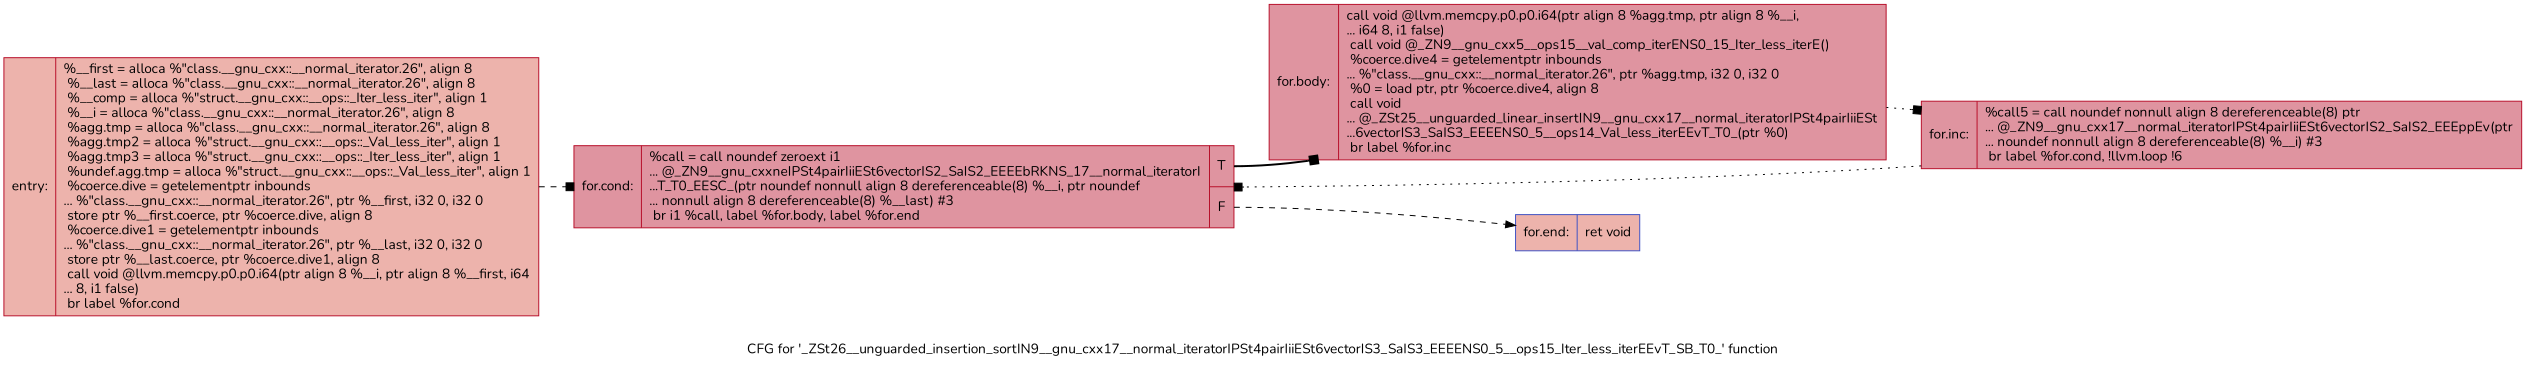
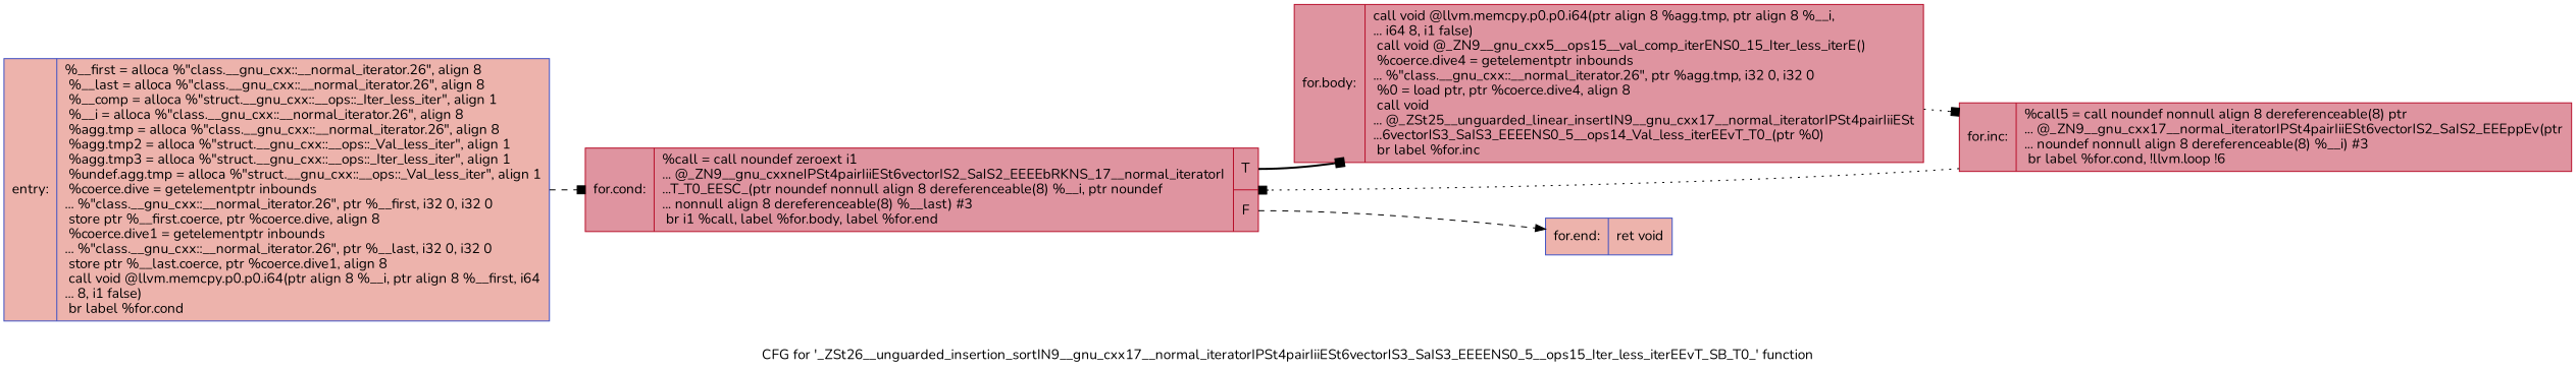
  digraph {
    label="CFG for '_ZSt26__unguarded_insertion_sortIN9__gnu_cxx17__normal_iteratorIPSt4pairIiiESt6vectorIS3_SaIS3_EEEENS0_5__ops15_Iter_less_iterEEvT_SB_T0_' function"
    rankdir=LR
    fontname=Nunito
    node [color="#b70d28ff" fillcolor="#b70d2870" fontname=Nunito shape=record style=filled]
    edge [style=dashed arrowhead=box fontname=Nunito]
-   n1 [fillcolor="#d6524470" label="{entry:\l|  %__first = alloca %\"class.__gnu_cxx::__normal_iterator.26\", align 8\l  %__last = alloca %\"class.__gnu_cxx::__normal_iterator.26\", align 8\l  %__comp = alloca %\"struct.__gnu_cxx::__ops::_Iter_less_iter\", align 1\l  %__i = alloca %\"class.__gnu_cxx::__normal_iterator.26\", align 8\l  %agg.tmp = alloca %\"class.__gnu_cxx::__normal_iterator.26\", align 8\l  %agg.tmp2 = alloca %\"struct.__gnu_cxx::__ops::_Val_less_iter\", align 1\l  %agg.tmp3 = alloca %\"struct.__gnu_cxx::__ops::_Iter_less_iter\", align 1\l  %undef.agg.tmp = alloca %\"struct.__gnu_cxx::__ops::_Val_less_iter\", align 1\l  %coerce.dive = getelementptr inbounds\l... %\"class.__gnu_cxx::__normal_iterator.26\", ptr %__first, i32 0, i32 0\l  store ptr %__first.coerce, ptr %coerce.dive, align 8\l  %coerce.dive1 = getelementptr inbounds\l... %\"class.__gnu_cxx::__normal_iterator.26\", ptr %__last, i32 0, i32 0\l  store ptr %__last.coerce, ptr %coerce.dive1, align 8\l  call void @llvm.memcpy.p0.p0.i64(ptr align 8 %__i, ptr align 8 %__first, i64\l... 8, i1 false)\l  br label %for.cond\l}"]
+   n1 [color="#3d50c3ff" fillcolor="#d6524470" label="{entry:\l|  %__first = alloca %\"class.__gnu_cxx::__normal_iterator.26\", align 8\l  %__last = alloca %\"class.__gnu_cxx::__normal_iterator.26\", align 8\l  %__comp = alloca %\"struct.__gnu_cxx::__ops::_Iter_less_iter\", align 1\l  %__i = alloca %\"class.__gnu_cxx::__normal_iterator.26\", align 8\l  %agg.tmp = alloca %\"class.__gnu_cxx::__normal_iterator.26\", align 8\l  %agg.tmp2 = alloca %\"struct.__gnu_cxx::__ops::_Val_less_iter\", align 1\l  %agg.tmp3 = alloca %\"struct.__gnu_cxx::__ops::_Iter_less_iter\", align 1\l  %undef.agg.tmp = alloca %\"struct.__gnu_cxx::__ops::_Val_less_iter\", align 1\l  %coerce.dive = getelementptr inbounds\l... %\"class.__gnu_cxx::__normal_iterator.26\", ptr %__first, i32 0, i32 0\l  store ptr %__first.coerce, ptr %coerce.dive, align 8\l  %coerce.dive1 = getelementptr inbounds\l... %\"class.__gnu_cxx::__normal_iterator.26\", ptr %__last, i32 0, i32 0\l  store ptr %__last.coerce, ptr %coerce.dive1, align 8\l  call void @llvm.memcpy.p0.p0.i64(ptr align 8 %__i, ptr align 8 %__first, i64\l... 8, i1 false)\l  br label %for.cond\l}"]
    n2 [label="{for.cond:\l|  %call = call noundef zeroext i1\l... @_ZN9__gnu_cxxneIPSt4pairIiiESt6vectorIS2_SaIS2_EEEEbRKNS_17__normal_iteratorI\l...T_T0_EESC_(ptr noundef nonnull align 8 dereferenceable(8) %__i, ptr noundef\l... nonnull align 8 dereferenceable(8) %__last) #3\l  br i1 %call, label %for.body, label %for.end\l|{<s0>T|<s1>F}}"]
    n3 [label="{for.body:\l|  call void @llvm.memcpy.p0.p0.i64(ptr align 8 %agg.tmp, ptr align 8 %__i,\l... i64 8, i1 false)\l  call void @_ZN9__gnu_cxx5__ops15__val_comp_iterENS0_15_Iter_less_iterE()\l  %coerce.dive4 = getelementptr inbounds\l... %\"class.__gnu_cxx::__normal_iterator.26\", ptr %agg.tmp, i32 0, i32 0\l  %0 = load ptr, ptr %coerce.dive4, align 8\l  call void\l... @_ZSt25__unguarded_linear_insertIN9__gnu_cxx17__normal_iteratorIPSt4pairIiiESt\l...6vectorIS3_SaIS3_EEEENS0_5__ops14_Val_less_iterEEvT_T0_(ptr %0)\l  br label %for.inc\l}"]
    n4 [color="#3d50c3ff" fillcolor="#d6524470" label="{for.end:\l|  ret void\l}"]
    n5 [label="{for.inc:\l|  %call5 = call noundef nonnull align 8 dereferenceable(8) ptr\l... @_ZN9__gnu_cxx17__normal_iteratorIPSt4pairIiiESt6vectorIS2_SaIS2_EEEppEv(ptr\l... noundef nonnull align 8 dereferenceable(8) %__i) #3\l  br label %for.cond, !llvm.loop !6\l}"]
    n1 -> n2
    n2 -> n3 [tailport=s0 style=bold]
    n2 -> n4 [tailport=s1 arrowhead=normal]
    n3 -> n5 [style=dotted]
    n5 -> n2 [style=dotted]
  }
